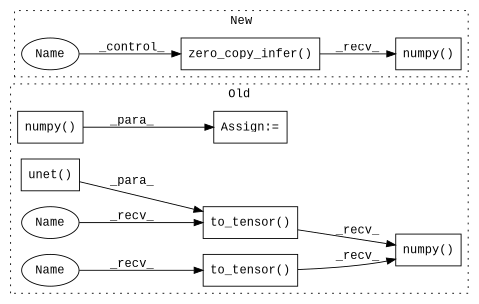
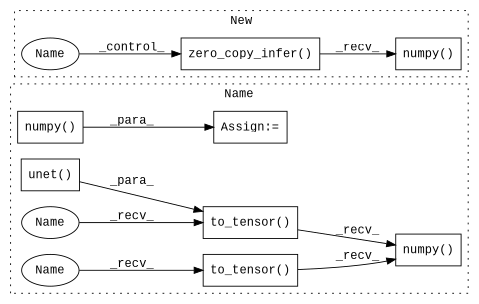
  digraph {
    rankdir=LR
    fontname="Liberation Mono"
    node [a=75 l="17,1" shape=box fontname="Liberation Mono"]
    edge [fontname="Liberation Mono"]
    n1 [l=26 label="numpy()" s=21520]
    n2 [l=36 label="numpy()" s=22404]
    n3 [label="to_tensor()" s="22313,22337"]
    n4 [label="to_tensor()" s="22273,22300"]
    n5 [a=68 l=3 label="Assign:=" s=21517]
    n6 [l=232 label="unet()" s=21622]
    n7 [a=87 l=6 label=Name s=22273 shape=ellipse]
    n8 [a=87 l=6 label=Name s=22313 shape=ellipse]
    n9 [l=141 label="zero_copy_infer()" s=21515]
    n10 [a=87 l=1 label=Name s=21132 shape=ellipse]
    n11 [l=15 label="numpy()" s=22544]
    subgraph cluster_1 {
-     label=Old
+     label=Name
      style=dotted
      n1
      n2
      n3
      n4
      n5
      n6
      n7
      n8
    }
    subgraph cluster_2 {
      label=New
      style=dotted
      n9
      n10
      n11
    }
    n1 -> n5 [label=_para_]
    n3 -> n2 [label=_recv_]
    n4 -> n2 [label=_recv_]
    n6 -> n4 [label=_para_]
    n7 -> n4 [label=_recv_]
    n8 -> n3 [label=_recv_]
    n9 -> n11 [label=_recv_]
    n10 -> n9 [label=_control_]
  }
